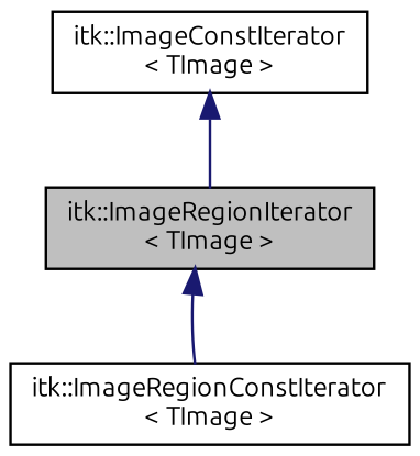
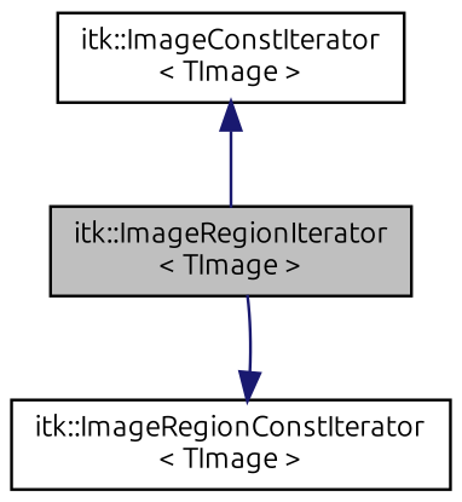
  digraph {
    fontname=Ubuntu
    node [color=black fillcolor=white fontname=Ubuntu fontsize=10 shape=record style=filled]
    edge [color=midnightblue dir=back fontname=Ubuntu fontsize=10 labelfontname=Helvetica labelfontsize=10 style=solid]
    n1 [fillcolor=grey75 fontcolor=black height=0.2 label="itk::ImageRegionIterator\l\< TImage \>" width=0.4]
    n2 [height=0.2 label="itk::ImageRegionConstIterator\l\< TImage \>" width=0.4]
    n3 [height=0.2 label="itk::ImageConstIterator\l\< TImage \>" width=0.4]
-   n1 -> n2
+   n2 -> n1
    n3 -> n1
  }
